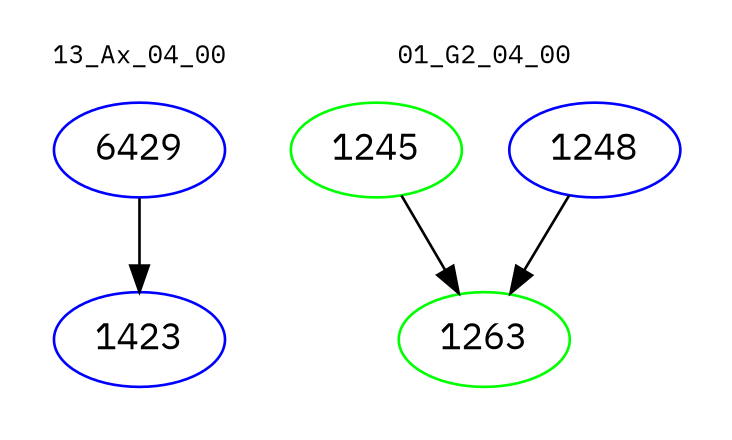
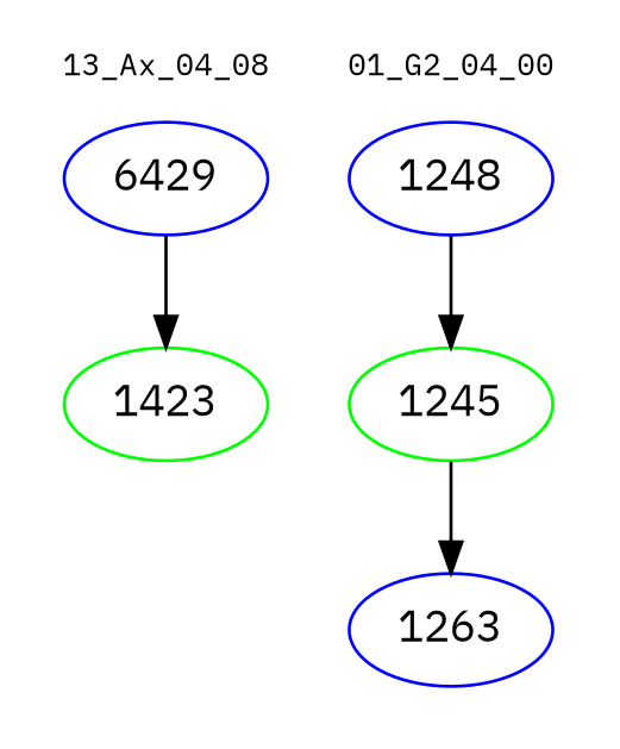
  digraph {
    fontname="IBM Plex Mono"
    node [color=blue fontname="IBM Plex Mono"]
    edge [color=black fontname="IBM Plex Mono"]
    n1 [label=6429]
-   n2 [label=1423]
+   n2 [color=green label=1423]
    n3 [label=1248]
    n4 [color=green label=1245]
-   n5 [color=green label=1263]
+   n5 [label=1263]
    subgraph cluster_1 {
      color=white
      fontsize=10
-     label="13_Ax_04_00"
+     label="13_Ax_04_08"
      n1
      n2
    }
    subgraph cluster_2 {
      color=white
      fontsize=10
      label="01_G2_04_00"
      n3
      n4
      n5
    }
    n1 -> n2
-   n3 -> n5
+   n3 -> n4
    n4 -> n5
  }
